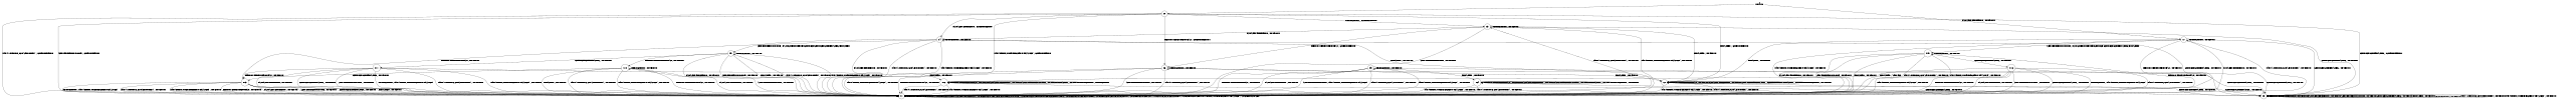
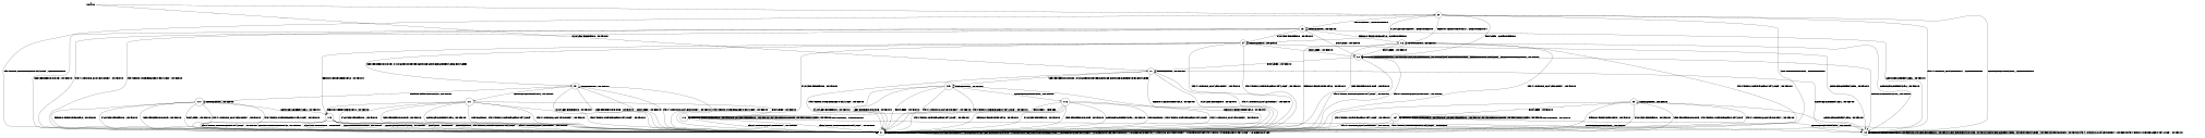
  digraph {
    node [shape=circle]
    n1 [label=s0]
    n2 [label=s1]
    n3 [label=s2]
    n4 [label=s3]
    n5 [label=s4]
    n6 [label=s6]
    n7 [label=s8]
    n8 [label=s9]
    n9 [label=s13]
    n10 [label=s5]
    n11 [label=s64]
    n12 [label=s10]
    n13 [label=s11]
    n14 [label=s7]
    n15 [label=s15]
    n16 [label=s16]
    n17 [label=s12]
    __start0 [height=0 shape=none width=0]
    n1 -> n2 [label="SERVER_HELLO_DONE / CLIENT_HELLO"]
    n1 -> n2 [label="Alert(WARNING,CLOSE_NOTIFY) / CLIENT_HELLO"]
    n1 -> n2 [label="Alert(FATAL,UNEXPECTED_MESSAGE) / CLIENT_HELLO"]
    n1 -> n3 [label="FINISHED / CLIENT_HELLO"]
    n1 -> n4 [label="APPLICATION / CLIENT_HELLO"]
    n1 -> n5 [label="PSK_SERVER_HELLO / CLIENT_HELLO"]
    n1 -> n6 [label="HELLO_VERIFY_REQUEST / CLIENT_HELLO+"]
    n1 -> n7 [label="CHANGE_CIPHER_SPEC / CLIENT_HELLO"]
    n2 -> n2 [label="HELLO_VERIFY_REQUEST / SOCKET_CLOSED"]
    n2 -> n2 [label="PSK_SERVER_HELLO / SOCKET_CLOSED"]
    n2 -> n2 [label="SERVER_HELLO_DONE / SOCKET_CLOSED"]
    n2 -> n2 [label="CHANGE_CIPHER_SPEC / SOCKET_CLOSED"]
    n2 -> n2 [label="FINISHED / SOCKET_CLOSED"]
    n2 -> n2 [label="APPLICATION / SOCKET_CLOSED"]
    n2 -> n2 [label="Alert(WARNING,CLOSE_NOTIFY) / SOCKET_CLOSED"]
    n2 -> n2 [label="Alert(FATAL,UNEXPECTED_MESSAGE) / SOCKET_CLOSED"]
    n3 -> n2 [label="Alert(WARNING,CLOSE_NOTIFY) / TIMEOUT"]
    n3 -> n2 [label="Alert(FATAL,UNEXPECTED_MESSAGE) / TIMEOUT"]
    n3 -> n3 [label="HELLO_VERIFY_REQUEST / TIMEOUT"]
    n3 -> n3 [label="PSK_SERVER_HELLO / TIMEOUT"]
    n3 -> n3 [label="SERVER_HELLO_DONE / CLIENT_HELLO"]
    n3 -> n3 [label="FINISHED / TIMEOUT"]
    n3 -> n3 [label="APPLICATION / TIMEOUT"]
    n3 -> n7 [label="CHANGE_CIPHER_SPEC / TIMEOUT"]
    n4 -> n2 [label="SERVER_HELLO_DONE / TIMEOUT"]
    n4 -> n2 [label="Alert(WARNING,CLOSE_NOTIFY) / TIMEOUT"]
    n4 -> n2 [label="Alert(FATAL,UNEXPECTED_MESSAGE) / TIMEOUT"]
    n4 -> n3 [label="FINISHED / TIMEOUT"]
    n4 -> n4 [label="APPLICATION / TIMEOUT"]
    n4 -> n5 [label="PSK_SERVER_HELLO / TIMEOUT"]
    n4 -> n6 [label="HELLO_VERIFY_REQUEST / CLIENT_HELLO"]
    n4 -> n7 [label="CHANGE_CIPHER_SPEC / TIMEOUT"]
    n5 -> n2 [label="PSK_SERVER_HELLO / TIMEOUT"]
    n5 -> n2 [label="Alert(WARNING,CLOSE_NOTIFY) / TIMEOUT"]
    n5 -> n2 [label="Alert(FATAL,UNEXPECTED_MESSAGE) / TIMEOUT"]
    n5 -> n3 [label="FINISHED / TIMEOUT"]
    n5 -> n5 [label="APPLICATION / TIMEOUT"]
    n5 -> n7 [label="CHANGE_CIPHER_SPEC / TIMEOUT"]
    n5 -> n8 [label="SERVER_HELLO_DONE / PSK_CLIENT_KEY_EXCHANGE|CHANGE_CIPHER_SPEC|FINISHED"]
    n5 -> n9 [label="HELLO_VERIFY_REQUEST / TIMEOUT"]
    n6 -> n2 [label="HELLO_VERIFY_REQUEST / TIMEOUT"]
    n6 -> n2 [label="SERVER_HELLO_DONE / TIMEOUT"]
    n6 -> n2 [label="Alert(WARNING,CLOSE_NOTIFY) / TIMEOUT"]
    n6 -> n2 [label="Alert(FATAL,UNEXPECTED_MESSAGE) / TIMEOUT"]
    n6 -> n3 [label="FINISHED / TIMEOUT"]
    n6 -> n6 [label="APPLICATION / TIMEOUT"]
    n6 -> n7 [label="CHANGE_CIPHER_SPEC / TIMEOUT"]
    n7 -> n7 [label="HELLO_VERIFY_REQUEST / TIMEOUT"]
    n7 -> n7 [label="PSK_SERVER_HELLO / TIMEOUT"]
    n7 -> n7 [label="SERVER_HELLO_DONE / TIMEOUT"]
    n7 -> n7 [label="CHANGE_CIPHER_SPEC / TIMEOUT"]
    n7 -> n7 [label="FINISHED / TIMEOUT"]
    n7 -> n7 [label="APPLICATION / TIMEOUT"]
    n7 -> n7 [label="Alert(WARNING,CLOSE_NOTIFY) / TIMEOUT"]
    n7 -> n7 [label="Alert(FATAL,UNEXPECTED_MESSAGE) / TIMEOUT"]
    n8 -> n2 [label="PSK_SERVER_HELLO / TIMEOUT"]
    n8 -> n2 [label="SERVER_HELLO_DONE / TIMEOUT"]
    n8 -> n2 [label="FINISHED / TIMEOUT"]
    n8 -> n2 [label="Alert(WARNING,CLOSE_NOTIFY) / TIMEOUT"]
    n8 -> n2 [label="Alert(FATAL,UNEXPECTED_MESSAGE) / TIMEOUT"]
    n8 -> n8 [label="APPLICATION / TIMEOUT"]
    n8 -> n12 [label="HELLO_VERIFY_REQUEST / TIMEOUT"]
    n8 -> n13 [label="CHANGE_CIPHER_SPEC / TIMEOUT"]
    n9 -> n2 [label="HELLO_VERIFY_REQUEST / TIMEOUT"]
    n9 -> n2 [label="PSK_SERVER_HELLO / TIMEOUT"]
    n9 -> n2 [label="SERVER_HELLO_DONE / TIMEOUT"]
    n9 -> n2 [label="CHANGE_CIPHER_SPEC / TIMEOUT"]
    n9 -> n2 [label="FINISHED / TIMEOUT"]
    n9 -> n2 [label="APPLICATION / Alert(FATAL,UNEXPECTED_MESSAGE)"]
    n9 -> n2 [label="Alert(WARNING,CLOSE_NOTIFY) / TIMEOUT"]
    n9 -> n2 [label="Alert(FATAL,UNEXPECTED_MESSAGE) / TIMEOUT"]
    n10 -> n2 [label="HELLO_VERIFY_REQUEST / TIMEOUT"]
    n10 -> n2 [label="PSK_SERVER_HELLO / TIMEOUT"]
    n10 -> n2 [label="SERVER_HELLO_DONE / Alert(FATAL,UNEXPECTED_MESSAGE)"]
    n10 -> n2 [label="Alert(WARNING,CLOSE_NOTIFY) / TIMEOUT"]
    n10 -> n2 [label="Alert(FATAL,UNEXPECTED_MESSAGE) / TIMEOUT"]
    n10 -> n7 [label="CHANGE_CIPHER_SPEC / TIMEOUT"]
    n10 -> n10 [label="APPLICATION / TIMEOUT"]
    n10 -> n11 [label="FINISHED / TIMEOUT"]
    n11 -> n2 [label="Alert(WARNING,CLOSE_NOTIFY) / TIMEOUT"]
    n11 -> n2 [label="Alert(FATAL,UNEXPECTED_MESSAGE) / TIMEOUT"]
    n11 -> n7 [label="CHANGE_CIPHER_SPEC / TIMEOUT"]
    n11 -> n11 [label="HELLO_VERIFY_REQUEST / TIMEOUT"]
    n11 -> n11 [label="PSK_SERVER_HELLO / TIMEOUT"]
    n11 -> n11 [label="SERVER_HELLO_DONE / TIMEOUT"]
    n11 -> n11 [label="FINISHED / TIMEOUT"]
    n11 -> n11 [label="APPLICATION / TIMEOUT"]
    n12 -> n2 [label="HELLO_VERIFY_REQUEST / TIMEOUT"]
    n12 -> n2 [label="PSK_SERVER_HELLO / TIMEOUT"]
    n12 -> n2 [label="SERVER_HELLO_DONE / TIMEOUT"]
    n12 -> n2 [label="FINISHED / TIMEOUT"]
    n12 -> n2 [label="Alert(WARNING,CLOSE_NOTIFY) / TIMEOUT"]
    n12 -> n2 [label="Alert(FATAL,UNEXPECTED_MESSAGE) / TIMEOUT"]
    n12 -> n9 [label="CHANGE_CIPHER_SPEC / TIMEOUT"]
    n12 -> n12 [label="APPLICATION / TIMEOUT"]
    n13 -> n2 [label="PSK_SERVER_HELLO / TIMEOUT"]
    n13 -> n2 [label="SERVER_HELLO_DONE / TIMEOUT"]
    n13 -> n2 [label="CHANGE_CIPHER_SPEC / TIMEOUT"]
    n13 -> n2 [label="APPLICATION / Alert(FATAL,UNEXPECTED_MESSAGE)"]
    n13 -> n2 [label="Alert(WARNING,CLOSE_NOTIFY) / TIMEOUT"]
    n13 -> n2 [label="Alert(FATAL,UNEXPECTED_MESSAGE) / TIMEOUT"]
    n13 -> n9 [label="HELLO_VERIFY_REQUEST / TIMEOUT"]
    n13 -> n17 [label="FINISHED / TIMEOUT"]
    n14 -> n2 [label="HELLO_VERIFY_REQUEST / TIMEOUT"]
    n14 -> n2 [label="PSK_SERVER_HELLO / TIMEOUT"]
    n14 -> n2 [label="Alert(WARNING,CLOSE_NOTIFY) / TIMEOUT"]
    n14 -> n2 [label="Alert(FATAL,UNEXPECTED_MESSAGE) / TIMEOUT"]
-   n14 -> n3 [label="FINISHED / TIMEOUT"]
+   n3 -> n14 [label="FINISHED / TIMEOUT"]
    n14 -> n7 [label="CHANGE_CIPHER_SPEC / TIMEOUT"]
    n14 -> n14 [label="APPLICATION / TIMEOUT"]
    n14 -> n15 [label="SERVER_HELLO_DONE / PSK_CLIENT_KEY_EXCHANGE|CHANGE_CIPHER_SPEC|FINISHED"]
    n15 -> n2 [label="HELLO_VERIFY_REQUEST / TIMEOUT"]
    n15 -> n2 [label="PSK_SERVER_HELLO / TIMEOUT"]
    n15 -> n2 [label="SERVER_HELLO_DONE / TIMEOUT"]
    n15 -> n2 [label="FINISHED / TIMEOUT"]
    n15 -> n2 [label="Alert(WARNING,CLOSE_NOTIFY) / TIMEOUT"]
    n15 -> n2 [label="Alert(FATAL,UNEXPECTED_MESSAGE) / TIMEOUT"]
    n15 -> n15 [label="APPLICATION / TIMEOUT"]
    n15 -> n16 [label="CHANGE_CIPHER_SPEC / TIMEOUT"]
    n16 -> n2 [label="HELLO_VERIFY_REQUEST / TIMEOUT"]
    n16 -> n2 [label="PSK_SERVER_HELLO / TIMEOUT"]
    n16 -> n2 [label="SERVER_HELLO_DONE / TIMEOUT"]
    n16 -> n2 [label="CHANGE_CIPHER_SPEC / TIMEOUT"]
    n16 -> n2 [label="APPLICATION / Alert(FATAL,UNEXPECTED_MESSAGE)"]
    n16 -> n2 [label="Alert(WARNING,CLOSE_NOTIFY) / TIMEOUT"]
    n16 -> n2 [label="Alert(FATAL,UNEXPECTED_MESSAGE) / TIMEOUT"]
    n16 -> n17 [label="FINISHED / SERVER"]
    n17 -> n2 [label="Alert(WARNING,CLOSE_NOTIFY) / TIMEOUT"]
    n17 -> n2 [label="Alert(FATAL,UNEXPECTED_MESSAGE) / TIMEOUT"]
    n17 -> n7 [label="CHANGE_CIPHER_SPEC / TIMEOUT"]
    n17 -> n17 [label="HELLO_VERIFY_REQUEST / TIMEOUT"]
    n17 -> n17 [label="PSK_SERVER_HELLO / TIMEOUT"]
    n17 -> n17 [label="SERVER_HELLO_DONE / TIMEOUT"]
    n17 -> n17 [label="FINISHED / TIMEOUT"]
    n17 -> n17 [label="APPLICATION / APPLICATION"]
    __start0 -> n1
    __start0 -> n14 [label="PSK_SERVER_HELLO / TIMEOUT"]
  }
